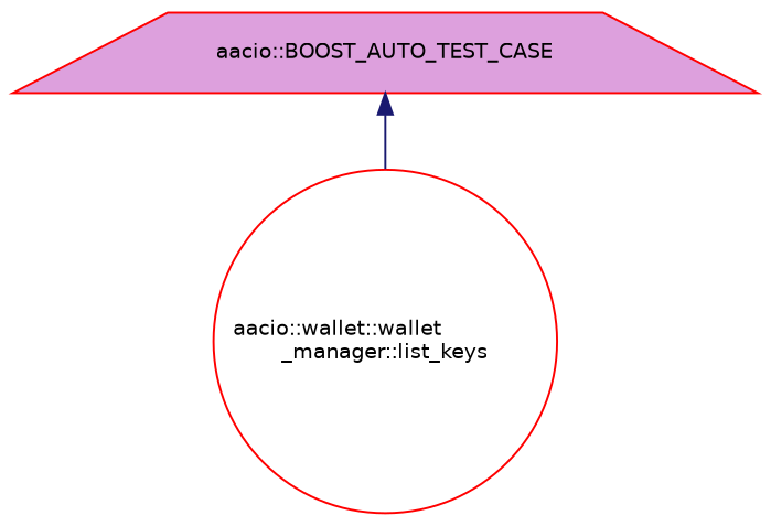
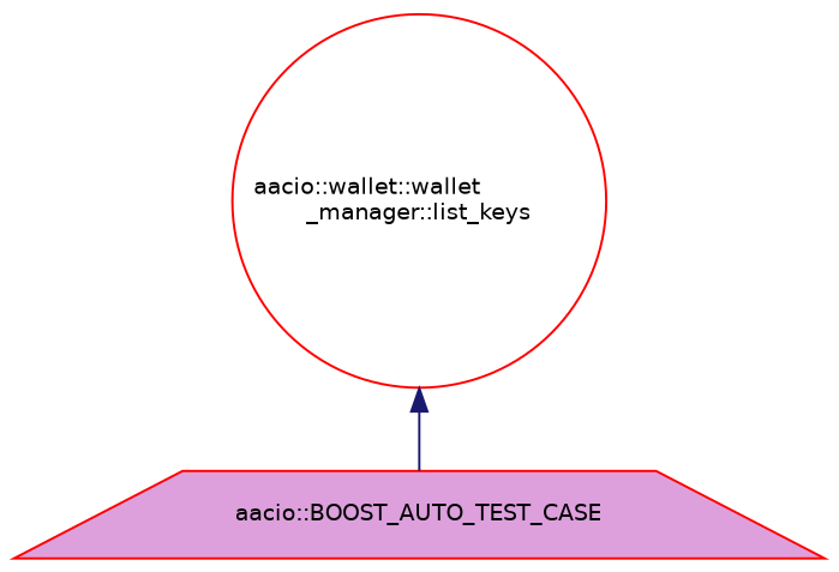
  digraph {
    rankdir=TB
    node [color=red fontname=Helvetica fontsize=10 style=filled]
    n1 [fillcolor=white fontcolor=black height=0.2 label="aacio::wallet::wallet\l_manager::list_keys" shape=circle width=0.4]
    n2 [fillcolor=plum height=0.2 label="aacio::BOOST_AUTO_TEST_CASE" shape=trapezium width=0.4]
-   n2 -> n1 [color=midnightblue dir=back fontname=Helvetica fontsize=10 labelfontname=Helvetica labelfontsize=10 style=solid]
+   n1 -> n2 [color=midnightblue dir=back fontname=Helvetica fontsize=10 labelfontname=Helvetica labelfontsize=10 style=solid]
  }
